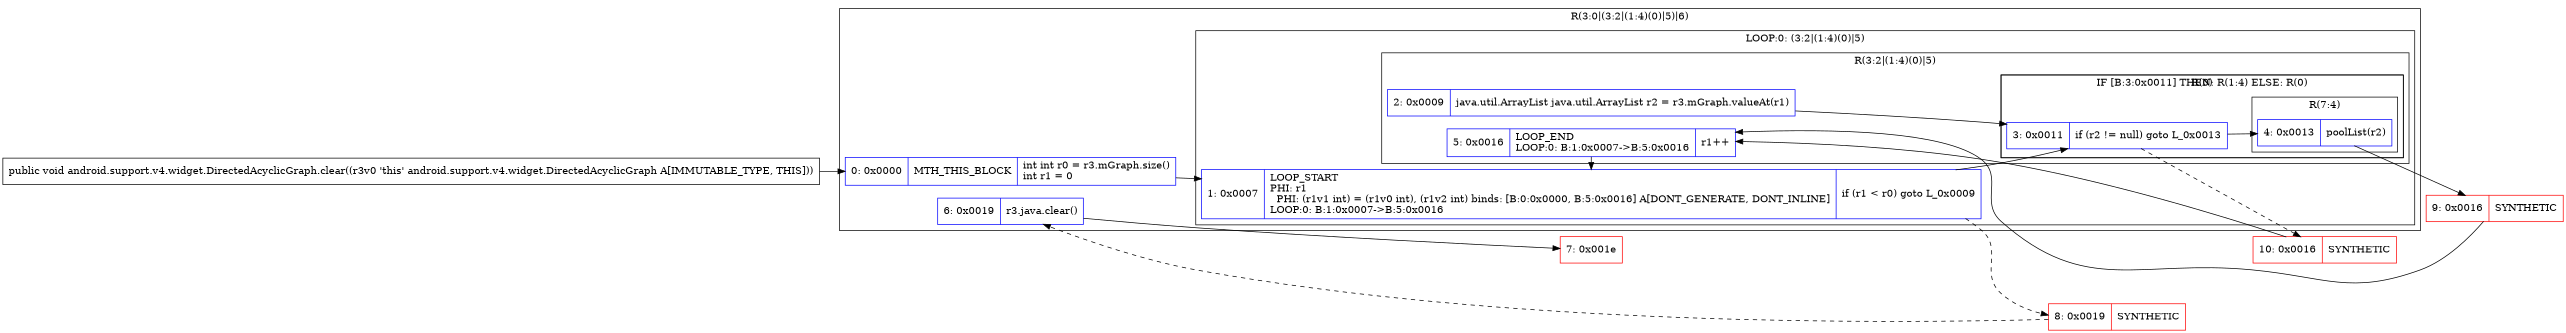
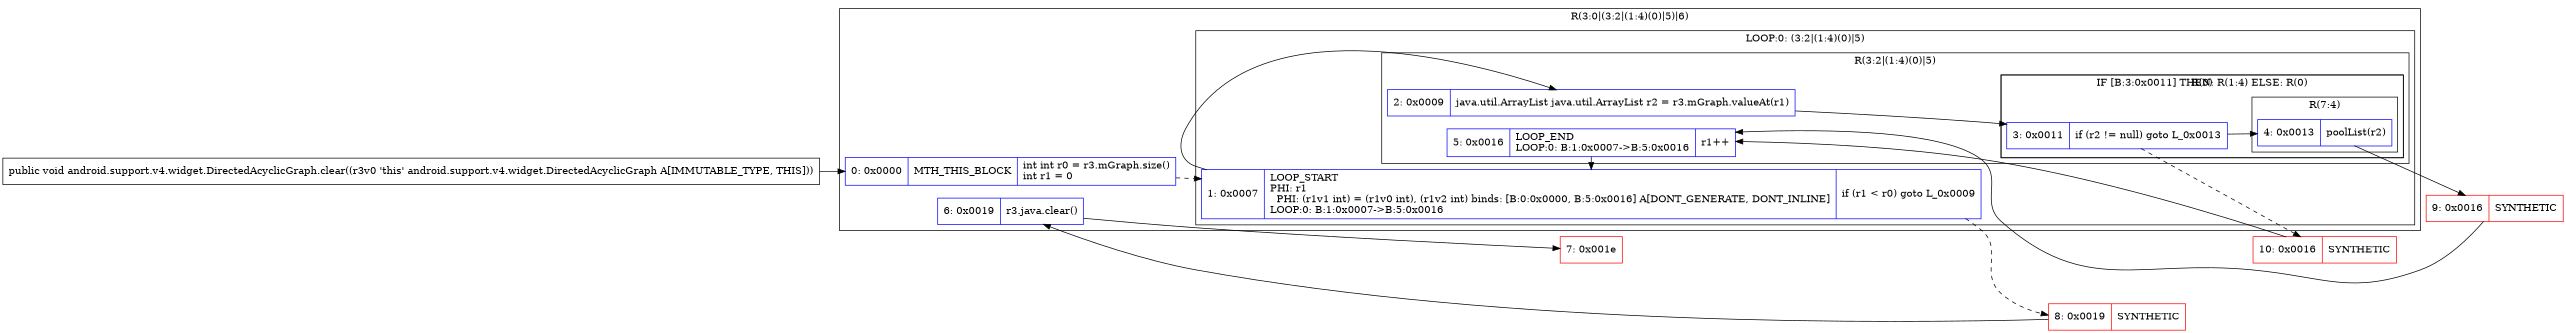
  digraph {
    rankdir=LR
    node [color=blue shape=record]
    n1 [label="{4\:\ 0x0013|poolList(r2)\l}"]
    n2 [label="{3\:\ 0x0011|if (r2 != null) goto L_0x0013\l}"]
    n3 [label="{2\:\ 0x0009|java.util.ArrayList java.util.ArrayList r2 = r3.mGraph.valueAt(r1)\l}"]
    n4 [label="{5\:\ 0x0016|LOOP_END\lLOOP:0: B:1:0x0007\-\>B:5:0x0016\l|r1++\l}"]
    n5 [label="{1\:\ 0x0007|LOOP_START\lPHI: r1 \l  PHI: (r1v1 int) = (r1v0 int), (r1v2 int) binds: [B:0:0x0000, B:5:0x0016] A[DONT_GENERATE, DONT_INLINE]\lLOOP:0: B:1:0x0007\-\>B:5:0x0016\l|if (r1 \< r0) goto L_0x0009\l}"]
    n6 [label="{0\:\ 0x0000|MTH_THIS_BLOCK\l|int int r0 = r3.mGraph.size()\lint r1 = 0\l}"]
    n7 [label="{6\:\ 0x0019|r3.java.clear()\l}"]
    n8 [color=red label="{9\:\ 0x0016|SYNTHETIC\l}"]
    n9 [color=red label="{10\:\ 0x0016|SYNTHETIC\l}"]
    n10 [color=red label="{8\:\ 0x0019|SYNTHETIC\l}"]
    n11 [color=red label="{7\:\ 0x001e}"]
    n12 [label="{public void android.support.v4.widget.DirectedAcyclicGraph.clear((r3v0 'this' android.support.v4.widget.DirectedAcyclicGraph A[IMMUTABLE_TYPE, THIS])) }" color=""]
    subgraph cluster_1 {
      label="R(3:0|(3:2|(1:4)(0)|5)|6)"
      n6
      n7
      subgraph cluster_2 {
        label="LOOP:0: (3:2|(1:4)(0)|5)"
        n5
        subgraph cluster_3 {
          label="R(3:2|(1:4)(0)|5)"
          n3
          n4
          subgraph cluster_4 {
            label="IF [B:3:0x0011] THEN: R(1:4) ELSE: R(0)"
            n2
            subgraph cluster_5 {
              label="R(7:4)"
              n1
            }
            subgraph cluster_6 {
              label="R(0)"
            }
          }
        }
      }
    }
    n1 -> n8
    n2 -> n1
    n2 -> n9 [style=dashed]
    n3 -> n2
    n4 -> n5
-   n5 -> n2
+   n5 -> n3
    n5 -> n10 [style=dashed]
-   n6 -> n5
+   n6 -> n5 [style=dashed]
    n7 -> n11
    n8 -> n4
    n9 -> n4
-   n10 -> n7 [style=dashed]
+   n10 -> n7
    n12 -> n6
  }
